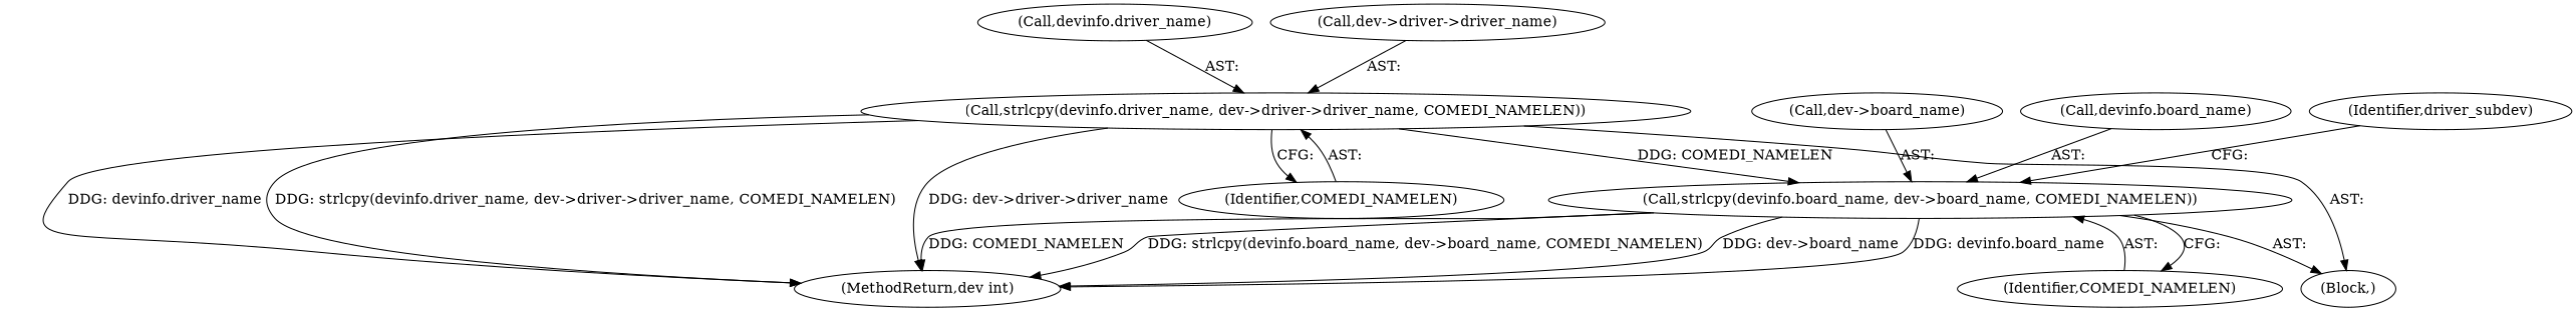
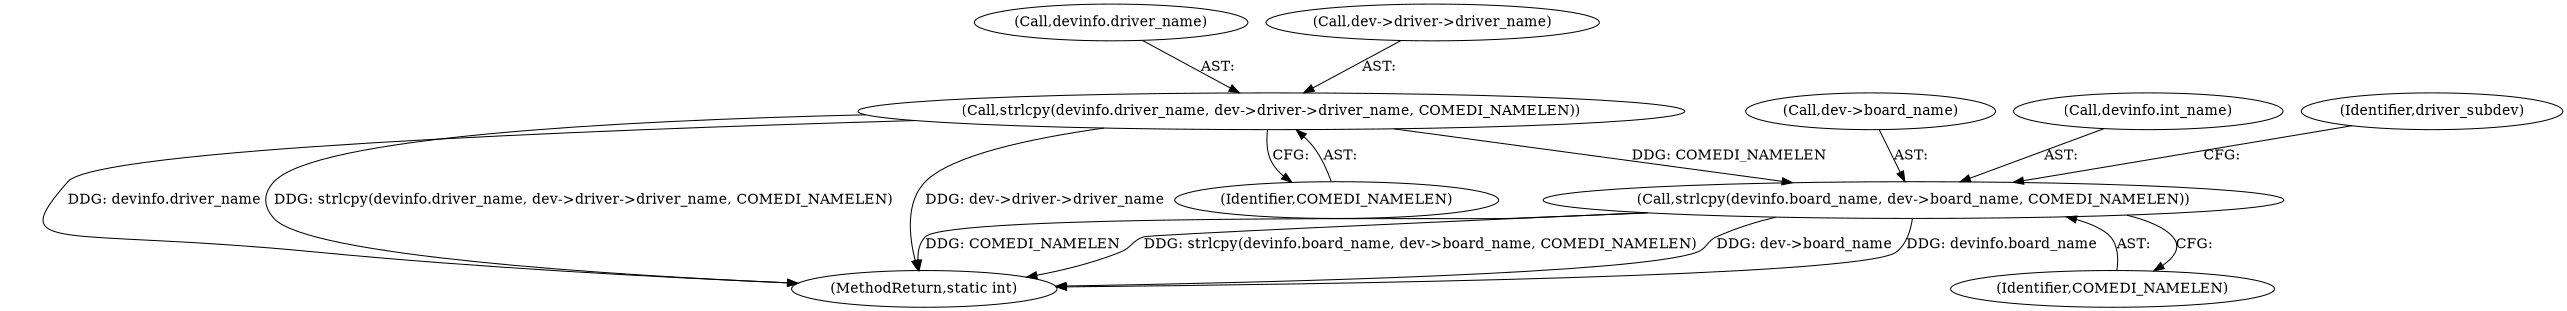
  digraph {
    fontname="DejaVu Serif"
    node [fontname="DejaVu Serif"]
    edge [fontname="DejaVu Serif"]
    n1 [label="(Call,strlcpy(devinfo.board_name, dev->board_name, COMEDI_NAMELEN))"]
-   n2 [label="(MethodReturn,dev int)"]
+   n2 [label="(MethodReturn,static int)"]
    n3 [label="(Identifier,COMEDI_NAMELEN)"]
-   n4 [label="(Block,)"]
    n5 [label="(Call,strlcpy(devinfo.driver_name, dev->driver->driver_name, COMEDI_NAMELEN))"]
    n6 [label="(Identifier,COMEDI_NAMELEN)"]
-   n7 [label="(Call,devinfo.board_name)"]
+   n7 [label="(Call,devinfo.int_name)"]
    n8 [label="(Call,devinfo.driver_name)"]
    n9 [label="(Call,dev->driver->driver_name)"]
    n10 [label="(Identifier,driver_subdev)"]
    n11 [label="(Call,dev->board_name)"]
    n1 -> n2 [label="DDG: devinfo.board_name"]
    n1 -> n2 [label="DDG: COMEDI_NAMELEN"]
    n1 -> n2 [label="DDG: strlcpy(devinfo.board_name, dev->board_name, COMEDI_NAMELEN)"]
    n1 -> n2 [label="DDG: dev->board_name"]
    n1 -> n3 [label="CFG: "]
-   n1 -> n4 [label="AST: "]
    n3 -> n1 [label="AST: "]
    n5 -> n1 [label="DDG: COMEDI_NAMELEN"]
    n5 -> n2 [label="DDG: strlcpy(devinfo.driver_name, dev->driver->driver_name, COMEDI_NAMELEN)"]
    n5 -> n2 [label="DDG: dev->driver->driver_name"]
    n5 -> n2 [label="DDG: devinfo.driver_name"]
-   n5 -> n4 [label="AST: "]
    n5 -> n6 [label="CFG: "]
    n6 -> n5 [label="AST: "]
    n7 -> n1 [label="AST: "]
    n8 -> n5 [label="AST: "]
    n9 -> n5 [label="AST: "]
    n10 -> n1 [label="CFG: "]
    n11 -> n1 [label="AST: "]
  }
